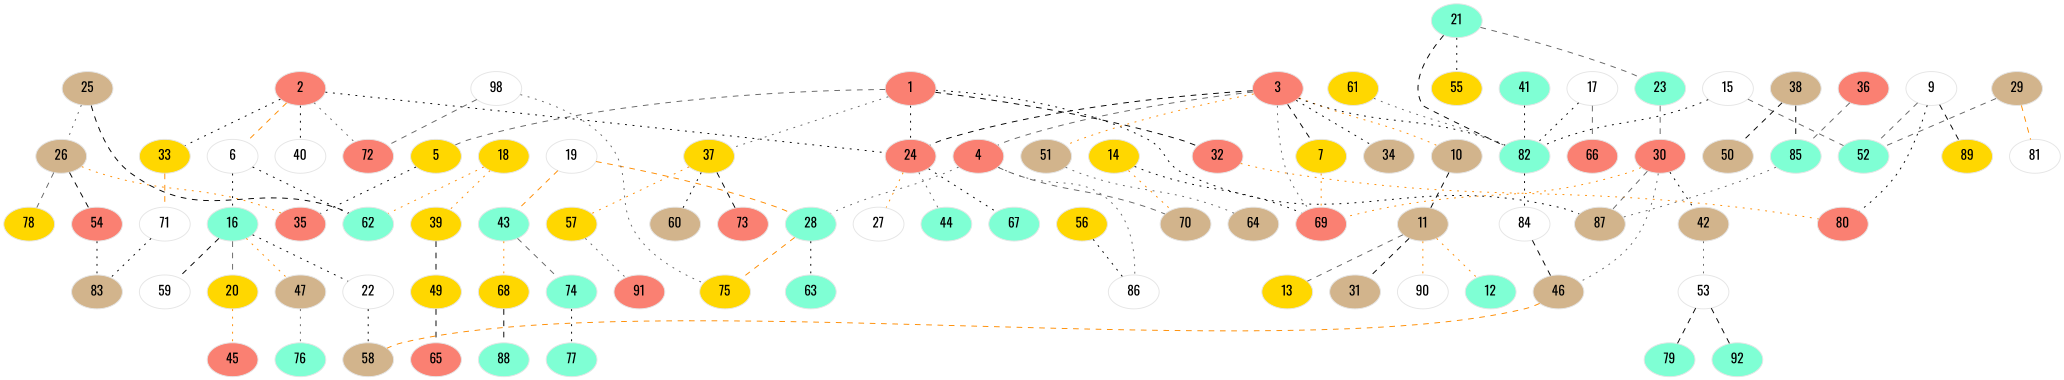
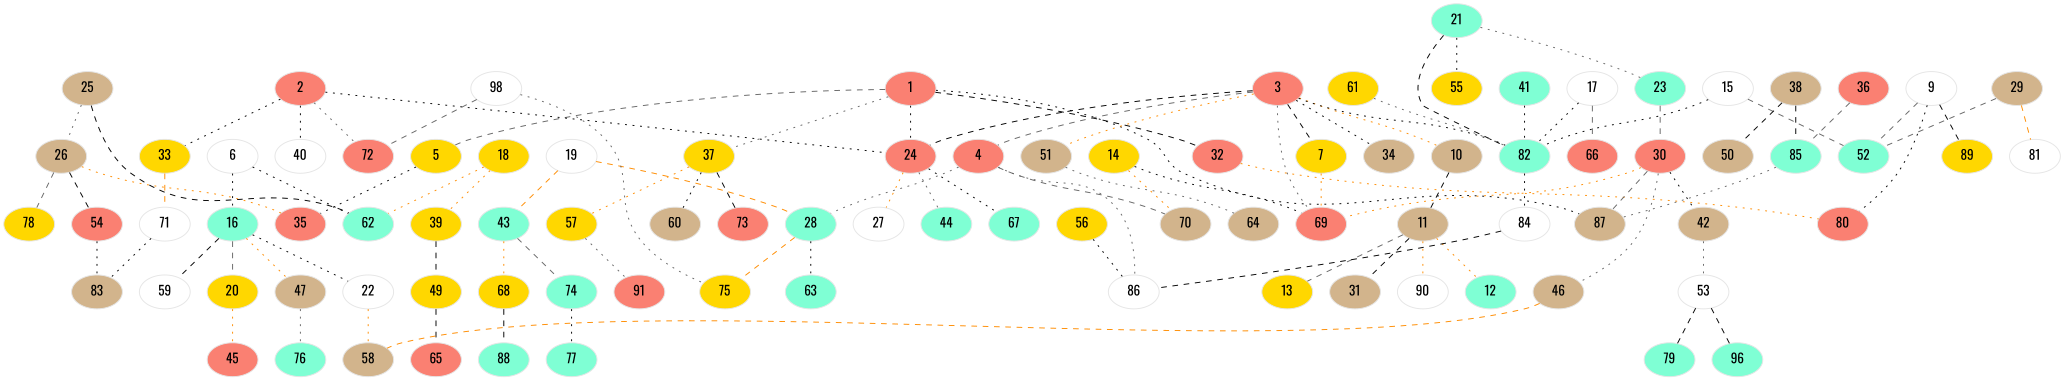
  graph {
    fontname=Oswald
    node [color=gray90 fillcolor=aquamarine fontname=Oswald style=filled]
    edge [color=black fontname=Oswald style=dotted weight=1.0]
    1 [fillcolor=salmon]
    5 [fillcolor=gold]
    24 [fillcolor=salmon]
    32 [fillcolor=salmon]
    37 [fillcolor=gold]
    87 [fillcolor=tan]
    35 [fillcolor=salmon]
    27 [fillcolor=white]
    44
    67
    80 [fillcolor=salmon]
    57 [fillcolor=gold]
    60 [fillcolor=tan]
    73 [fillcolor=salmon]
    2 [fillcolor=salmon]
    6 [fillcolor=white]
    33 [fillcolor=gold]
    40 [fillcolor=white]
    72 [fillcolor=salmon]
    16
    62
    71 [fillcolor=white]
    3 [fillcolor=salmon]
    4 [fillcolor=salmon]
    7 [fillcolor=gold]
    10 [fillcolor=tan]
    34 [fillcolor=tan]
    51 [fillcolor=tan]
    69 [fillcolor=salmon]
    82
    28
    70 [fillcolor=tan]
    86 [fillcolor=white]
    11 [fillcolor=tan]
    64 [fillcolor=tan]
    84 [fillcolor=white]
    63
    75 [fillcolor=gold]
    20 [fillcolor=gold]
    22 [fillcolor=white]
    47 [fillcolor=tan]
    59 [fillcolor=white]
    78 [fillcolor=gold]
    9 [fillcolor=white]
    52
    89 [fillcolor=gold]
    12
    13 [fillcolor=gold]
    31 [fillcolor=tan]
    90 [fillcolor=white]
    14 [fillcolor=gold]
    15 [fillcolor=white]
    45 [fillcolor=salmon]
    58 [fillcolor=tan]
    76
    17 [fillcolor=white]
    66 [fillcolor=salmon]
    18 [fillcolor=gold]
    39 [fillcolor=gold]
    49 [fillcolor=gold]
    19 [fillcolor=white]
    43
    68 [fillcolor=gold]
    74
    21
    23
    55 [fillcolor=gold]
    30 [fillcolor=salmon]
    42 [fillcolor=tan]
    46 [fillcolor=tan]
    25 [fillcolor=tan]
    26 [fillcolor=tan]
    54 [fillcolor=salmon]
    83 [fillcolor=tan]
    29 [fillcolor=tan]
    81 [fillcolor=white]
    53 [fillcolor=white]
    36 [fillcolor=salmon]
    85
    91 [fillcolor=salmon]
    38 [fillcolor=tan]
    50 [fillcolor=tan]
    65 [fillcolor=salmon]
    41
    79
-   92
+   92 [label=96]
    88
    77
    n89 [fillcolor=white label=98]
    56 [fillcolor=gold]
    61 [fillcolor=gold]
    1 -- 5 [color=gray40 style=dashed]
    1 -- 24
    1 -- 32 [style=dashed]
    1 -- 37 [color=gray40]
    1 -- 87
    5 -- 35
    24 -- 27 [color=darkorange]
    24 -- 44 [color=gray40]
    24 -- 67
    32 -- 80 [color=darkorange]
    37 -- 57 [color=darkorange]
    37 -- 60
    37 -- 73 [style=dashed]
    57 -- 91 [color=gray40]
    2 -- 24
-   2 -- 6 [color=darkorange style=dashed]
    2 -- 33
    2 -- 40
    2 -- 72 [color=gray40]
    6 -- 16
    6 -- 62
    33 -- 71 [color=darkorange style=dashed]
    16 -- 20 [color=gray40 style=dashed]
    16 -- 22
    16 -- 47 [color=darkorange]
    16 -- 59 [style=dashed]
    71 -- 83
    3 -- 24 [style=dashed]
    3 -- 4 [color=gray40 style=dashed]
    3 -- 7 [style=dashed]
    3 -- 10 [color=darkorange]
    3 -- 34
    3 -- 51 [color=darkorange]
    3 -- 69 [color=gray40]
    3 -- 82
    4 -- 28 [color=gray40]
    4 -- 70 [color=gray40 style=dashed]
    4 -- 86 [color=gray40]
    7 -- 69 [color=darkorange]
    10 -- 11 [style=dashed]
    51 -- 64 [color=gray40]
    82 -- 84
    28 -- 63
    28 -- 75 [color=darkorange style=dashed]
    11 -- 12 [color=darkorange]
    11 -- 13 [color=gray40 style=dashed]
    11 -- 31 [style=dashed]
    11 -- 90 [color=darkorange]
-   84 -- 46 [style=dashed]
+   84 -- 86 [style=dashed]
    20 -- 45 [color=darkorange]
-   22 -- 58
+   22 -- 58 [color=darkorange]
    47 -- 76 [color=gray40]
    9 -- 80
    9 -- 52 [color=gray40 style=dashed]
    9 -- 89 [style=dashed]
    14 -- 69
    14 -- 70 [color=darkorange]
    15 -- 82
    15 -- 52 [color=gray40 style=dashed]
    17 -- 82
    17 -- 66 [color=gray40 style=dashed]
    18 -- 62 [color=darkorange]
    18 -- 39 [color=darkorange]
    39 -- 49 [style=dashed]
    49 -- 65 [style=dashed]
    19 -- 28 [color=darkorange style=dashed]
    19 -- 43 [color=darkorange style=dashed]
    43 -- 68 [color=darkorange]
    43 -- 74 [color=gray40 style=dashed]
    68 -- 88 [style=dashed]
    74 -- 77
    21 -- 82 [style=dashed]
-   21 -- 23 [color=gray40 style=dashed]
+   21 -- 23 [color=gray40]
    21 -- 55
    23 -- 30 [color=gray40 style=dashed]
    30 -- 87 [color=gray40 style=dashed]
    30 -- 69 [color=darkorange]
    30 -- 42
    30 -- 46 [color=gray40]
    42 -- 53 [color=gray40]
    46 -- 58 [color=darkorange style=dashed]
    25 -- 62 [style=dashed]
    25 -- 26 [color=gray40]
    26 -- 35 [color=darkorange]
    26 -- 78 [color=gray40 style=dashed]
    26 -- 54 [style=dashed]
    54 -- 83
    29 -- 52 [color=gray40 style=dashed]
    29 -- 81 [color=darkorange style=dashed]
    53 -- 79 [style=dashed]
    53 -- 92 [style=dashed]
    36 -- 85 [color=gray40 style=dashed]
    85 -- 87 [color=gray40]
    38 -- 85 [style=dashed]
    38 -- 50 [style=dashed]
    41 -- 82
    n89 -- 72 [color=gray40 style=dashed]
    n89 -- 75 [color=gray40]
    56 -- 86
    61 -- 82 [color=gray40]
  }
